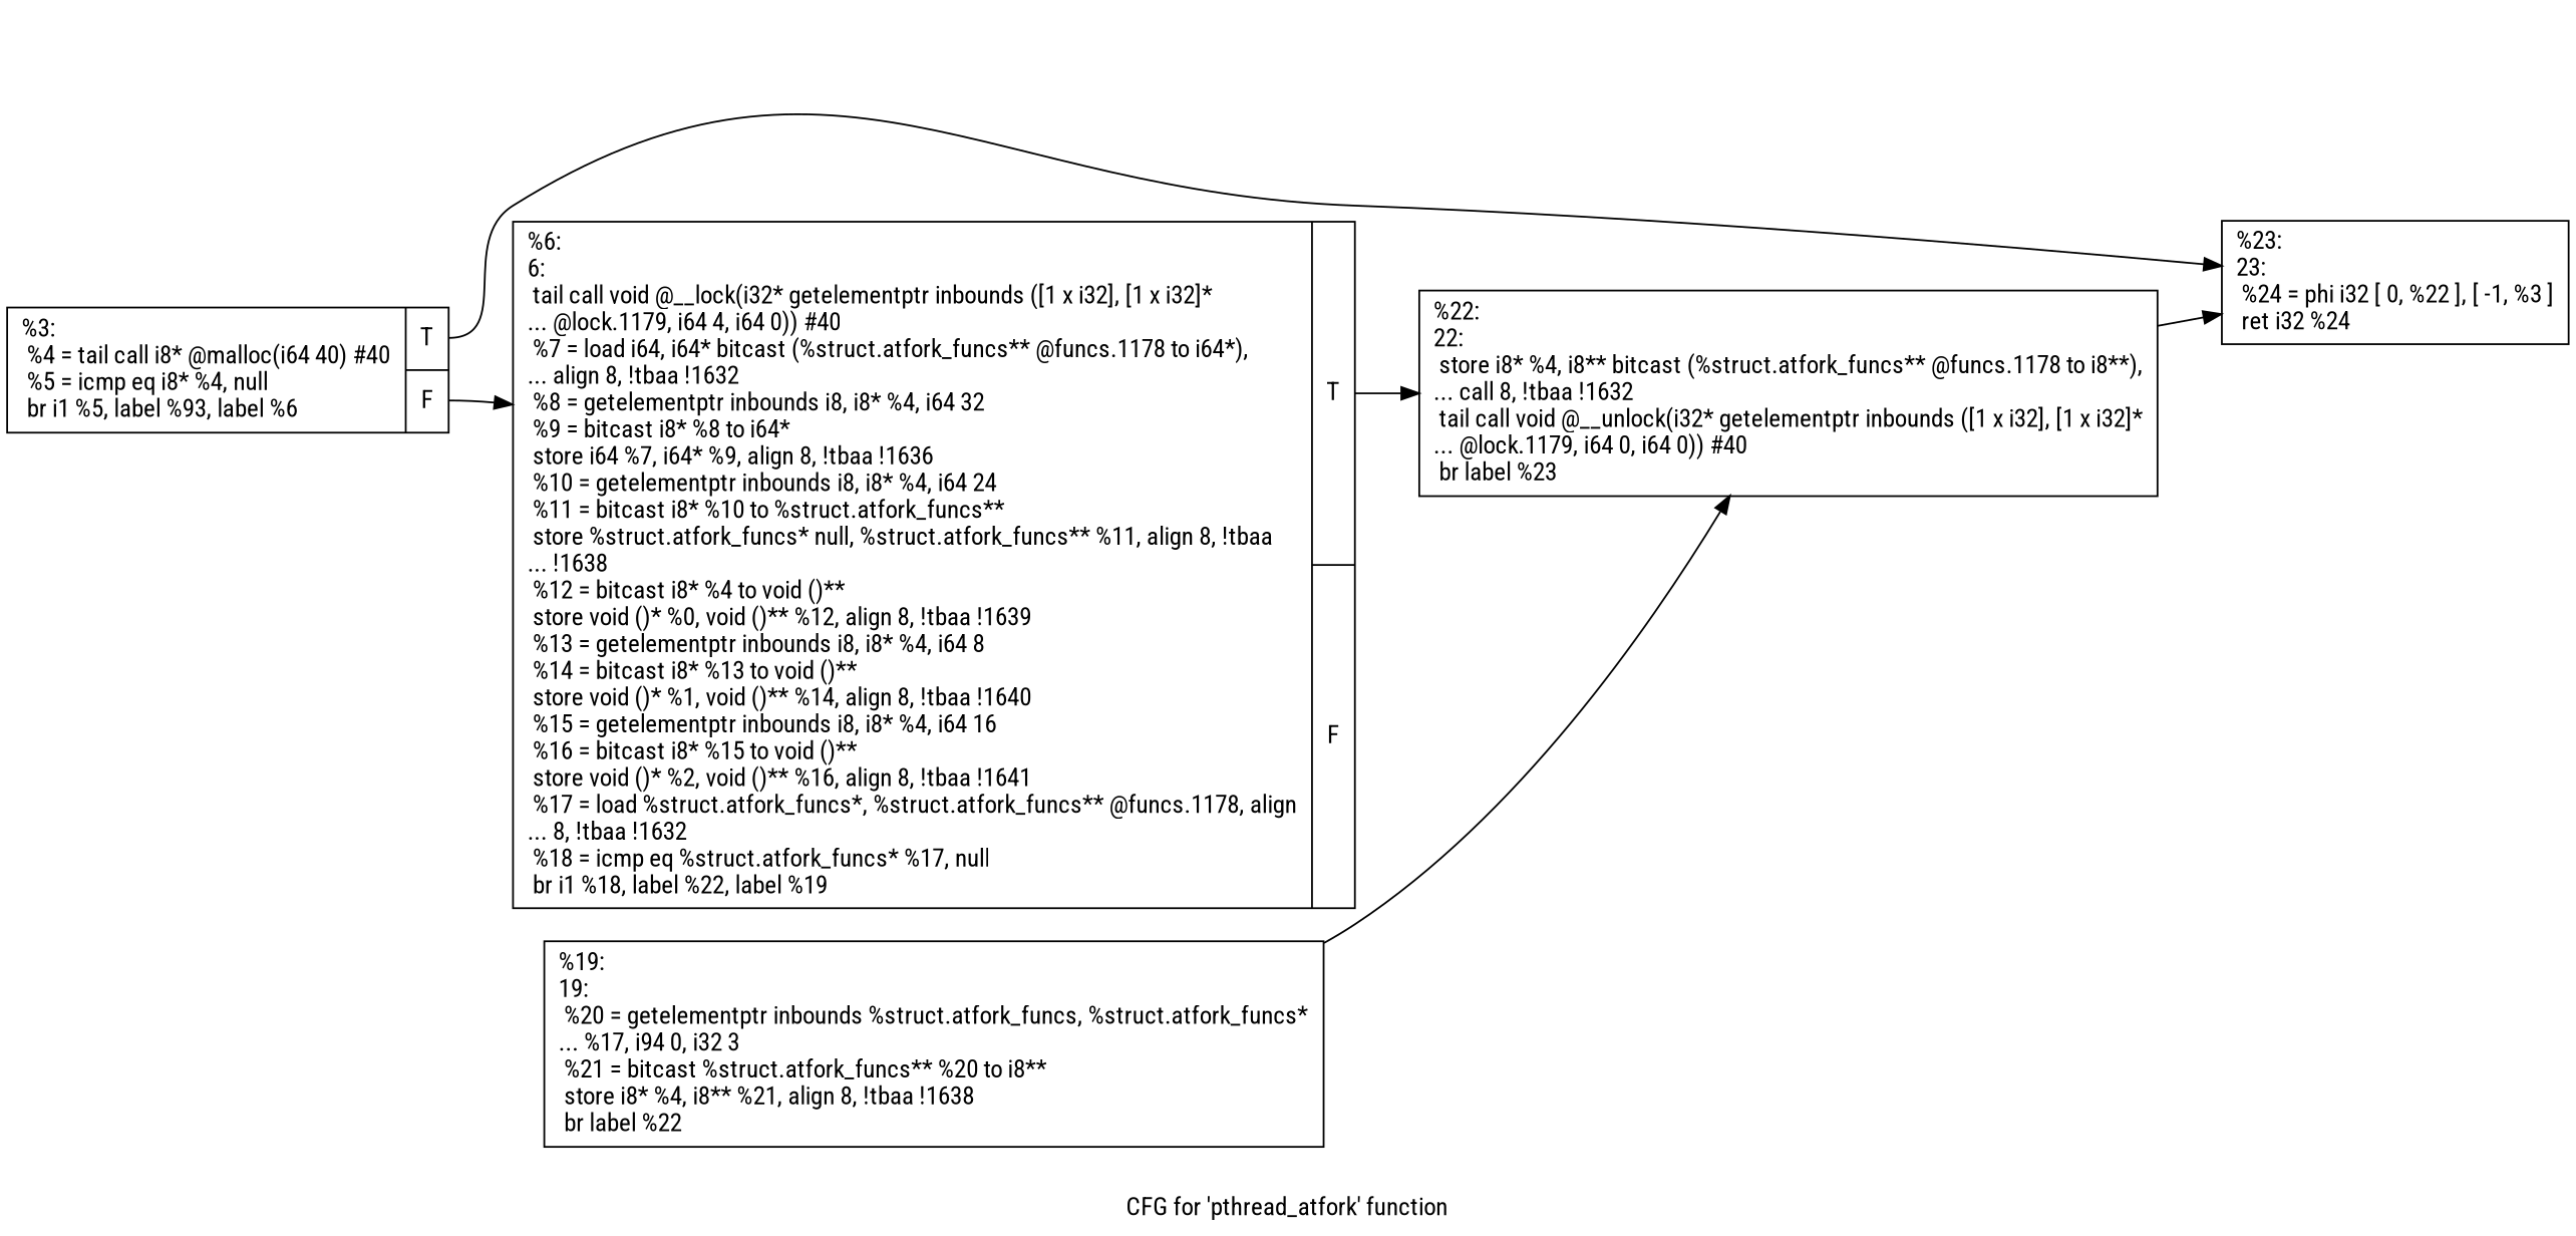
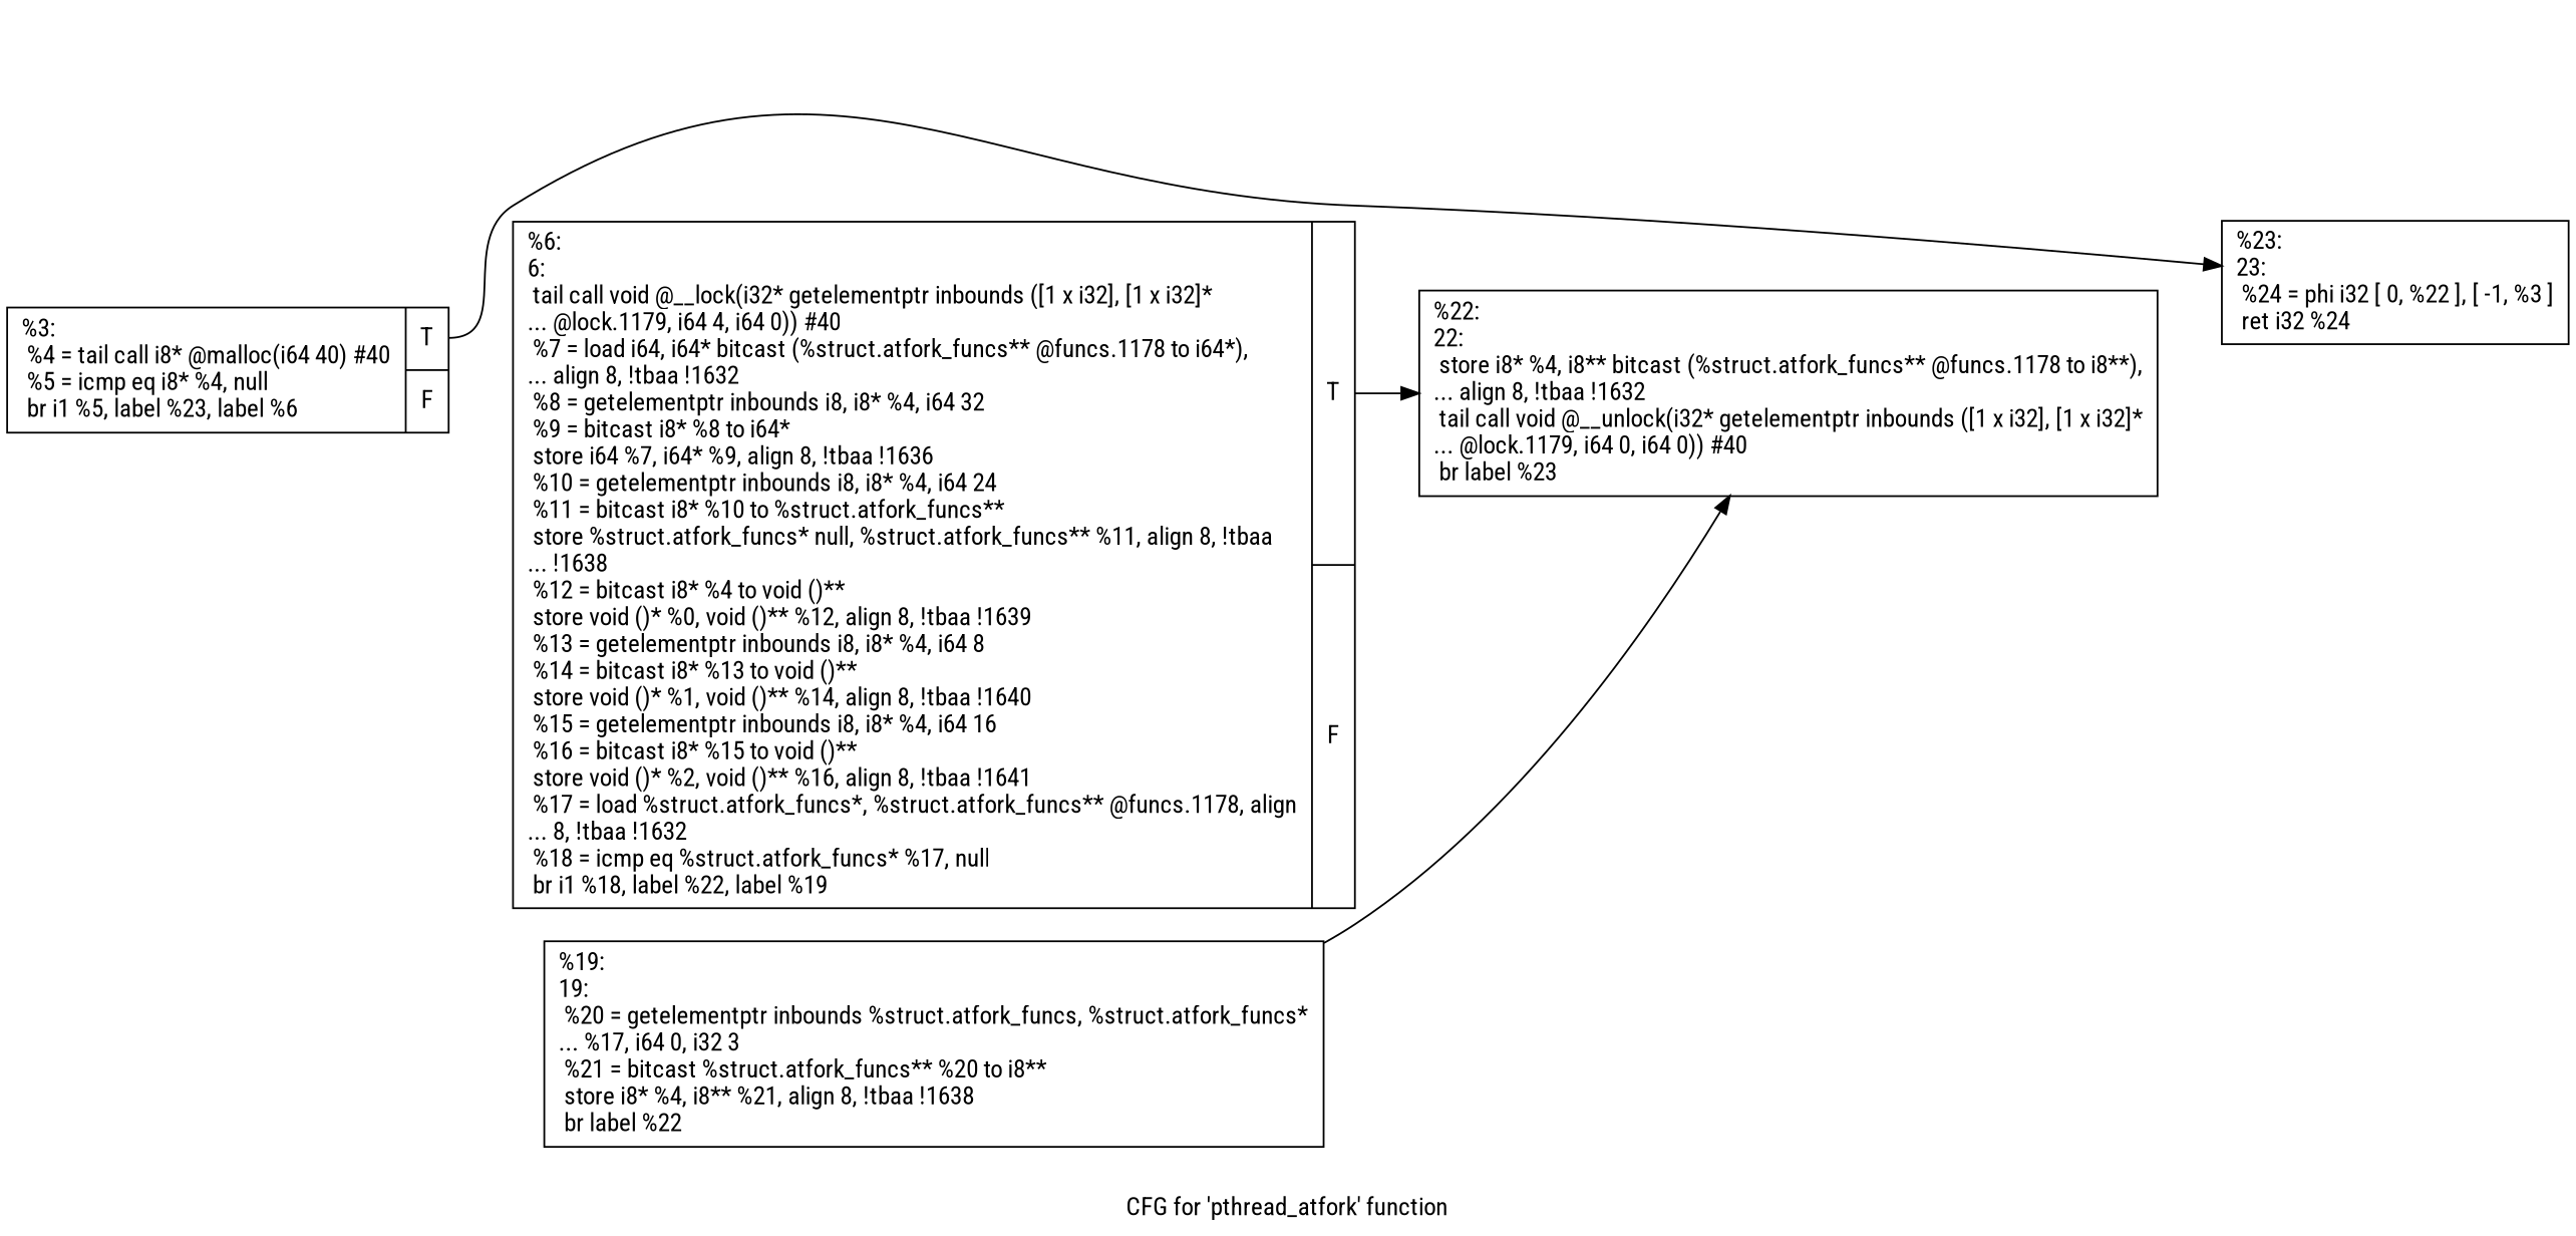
  digraph {
    fontname="Roboto Condensed"
    label="CFG for 'pthread_atfork' function"
    rankdir=LR
    node [fontname="Roboto Condensed" shape=record]
    edge [fontname="Roboto Condensed"]
-   n1 [label="{%3:\l  %4 = tail call i8* @malloc(i64 40) #40\l  %5 = icmp eq i8* %4, null\l  br i1 %5, label %93, label %6\l|{<s0>T|<s1>F}}"]
+   n1 [label="{%3:\l  %4 = tail call i8* @malloc(i64 40) #40\l  %5 = icmp eq i8* %4, null\l  br i1 %5, label %23, label %6\l|{<s0>T|<s1>F}}"]
    n2 [label="{%23:\l23:                                               \l  %24 = phi i32 [ 0, %22 ], [ -1, %3 ]\l  ret i32 %24\l}"]
    n3 [label="{%6:\l6:                                                \l  tail call void @__lock(i32* getelementptr inbounds ([1 x i32], [1 x i32]*\l... @lock.1179, i64 4, i64 0)) #40\l  %7 = load i64, i64* bitcast (%struct.atfork_funcs** @funcs.1178 to i64*),\l... align 8, !tbaa !1632\l  %8 = getelementptr inbounds i8, i8* %4, i64 32\l  %9 = bitcast i8* %8 to i64*\l  store i64 %7, i64* %9, align 8, !tbaa !1636\l  %10 = getelementptr inbounds i8, i8* %4, i64 24\l  %11 = bitcast i8* %10 to %struct.atfork_funcs**\l  store %struct.atfork_funcs* null, %struct.atfork_funcs** %11, align 8, !tbaa\l... !1638\l  %12 = bitcast i8* %4 to void ()**\l  store void ()* %0, void ()** %12, align 8, !tbaa !1639\l  %13 = getelementptr inbounds i8, i8* %4, i64 8\l  %14 = bitcast i8* %13 to void ()**\l  store void ()* %1, void ()** %14, align 8, !tbaa !1640\l  %15 = getelementptr inbounds i8, i8* %4, i64 16\l  %16 = bitcast i8* %15 to void ()**\l  store void ()* %2, void ()** %16, align 8, !tbaa !1641\l  %17 = load %struct.atfork_funcs*, %struct.atfork_funcs** @funcs.1178, align\l... 8, !tbaa !1632\l  %18 = icmp eq %struct.atfork_funcs* %17, null\l  br i1 %18, label %22, label %19\l|{<s0>T|<s1>F}}"]
-   n4 [label="{%22:\l22:                                               \l  store i8* %4, i8** bitcast (%struct.atfork_funcs** @funcs.1178 to i8**),\l... call 8, !tbaa !1632\l  tail call void @__unlock(i32* getelementptr inbounds ([1 x i32], [1 x i32]*\l... @lock.1179, i64 0, i64 0)) #40\l  br label %23\l}"]
-   n5 [label="{%19:\l19:                                               \l  %20 = getelementptr inbounds %struct.atfork_funcs, %struct.atfork_funcs*\l... %17, i94 0, i32 3\l  %21 = bitcast %struct.atfork_funcs** %20 to i8**\l  store i8* %4, i8** %21, align 8, !tbaa !1638\l  br label %22\l}"]
+   n4 [label="{%22:\l22:                                               \l  store i8* %4, i8** bitcast (%struct.atfork_funcs** @funcs.1178 to i8**),\l... align 8, !tbaa !1632\l  tail call void @__unlock(i32* getelementptr inbounds ([1 x i32], [1 x i32]*\l... @lock.1179, i64 0, i64 0)) #40\l  br label %23\l}"]
+   n5 [label="{%19:\l19:                                               \l  %20 = getelementptr inbounds %struct.atfork_funcs, %struct.atfork_funcs*\l... %17, i64 0, i32 3\l  %21 = bitcast %struct.atfork_funcs** %20 to i8**\l  store i8* %4, i8** %21, align 8, !tbaa !1638\l  br label %22\l}"]
    n1 -> n2 [tailport=s0]
-   n1 -> n3 [tailport=s1]
    n3 -> n4 [tailport=s0]
-   n4 -> n2
    n5 -> n4
  }
